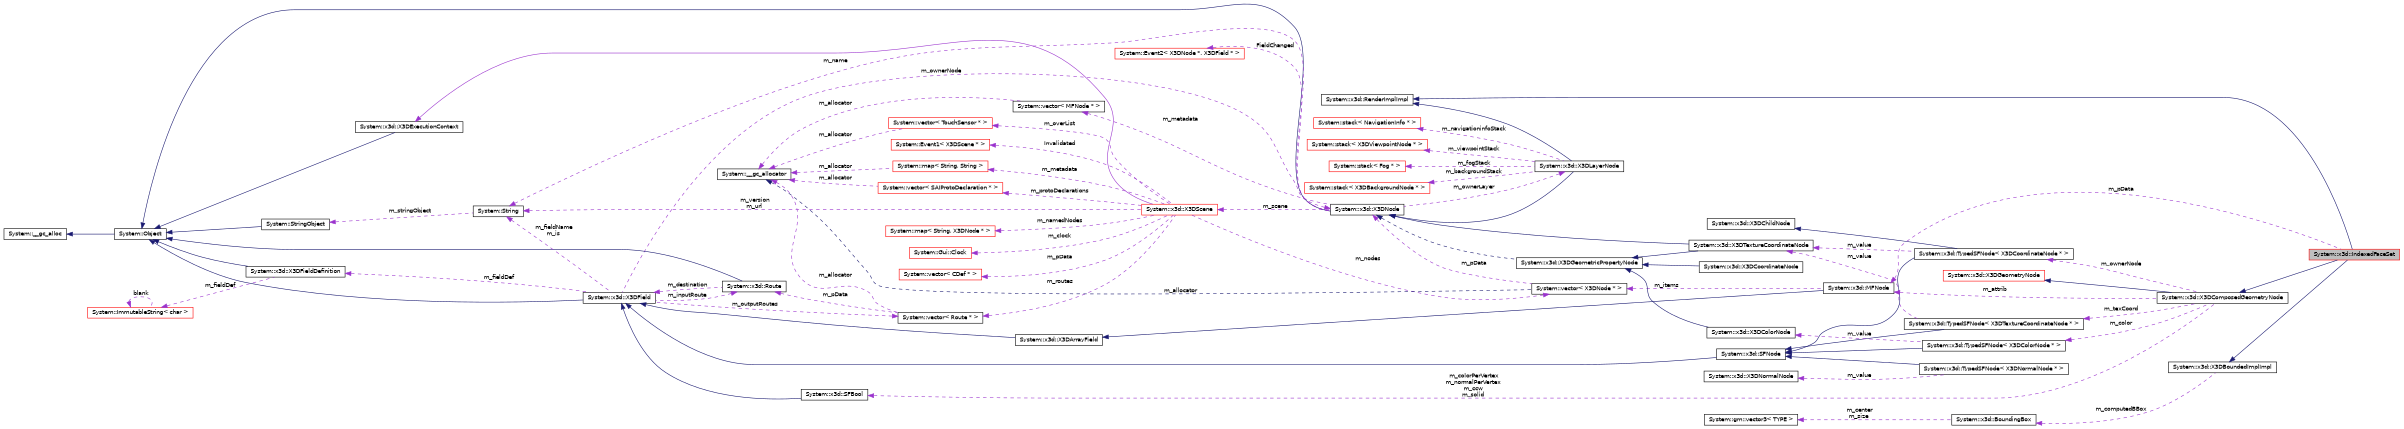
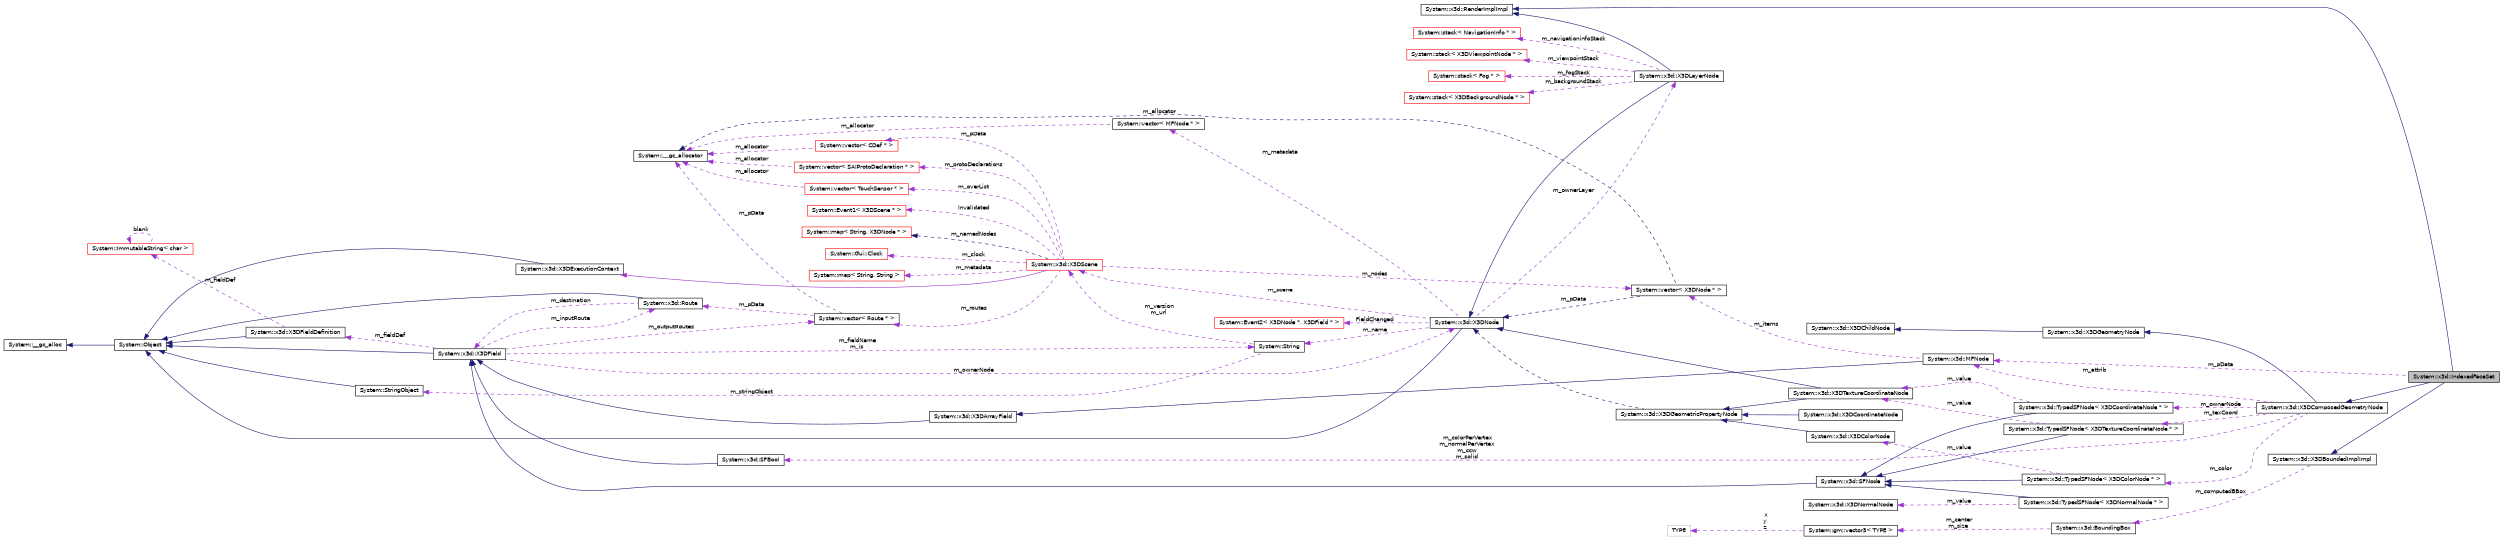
  digraph {
    rankdir=LR
    node [color=black fillcolor=white fontname=Helvetica fontsize=10 shape=record style=filled]
    edge [color=darkorchid3 dir=back fontname=Helvetica fontsize=10 labelfontname=Helvetica labelfontsize=10 style=dashed]
-   n1 [color=red fillcolor=grey75 fontcolor=black height=0.2 label="System::x3d::IndexedFaceSet" width=0.4]
+   n1 [fillcolor=grey75 fontcolor=black height=0.2 label="System::x3d::IndexedFaceSet" width=0.4]
    n2 [height=0.2 label="System::x3d::X3DComposedGeometryNode" width=0.4]
-   n3 [color=red height=0.2 label="System::x3d::X3DGeometryNode" width=0.4]
+   n3 [height=0.2 label="System::x3d::X3DGeometryNode" width=0.4]
    n4 [height=0.2 label="System::x3d::X3DChildNode" width=0.4]
    n5 [height=0.2 label="System::x3d::X3DNode" width=0.4]
    n6 [height=0.2 label="System::x3d::X3DLayerNode" width=0.4]
    n7 [height=0.2 label="System::x3d::X3DField" width=0.4]
    n8 [height=0.2 label="System::vector\< X3DNode * \>" width=0.4]
    n9 [height=0.2 label="System::x3d::X3DGeometricPropertyNode" width=0.4]
    n10 [height=0.2 label="System::x3d::X3DTextureCoordinateNode" width=0.4]
    n11 [height=0.2 label="System::x3d::Route" width=0.4]
    n12 [height=0.2 label="System::x3d::X3DArrayField" width=0.4]
    n13 [height=0.2 label="System::x3d::SFNode" width=0.4]
    n14 [height=0.2 label="System::x3d::SFBool" width=0.4]
    n15 [height=0.2 label="System::x3d::MFNode" width=0.4]
    n16 [color=red height=0.2 label="System::x3d::X3DScene" width=0.4]
    n17 [height=0.2 label="System::x3d::X3DCoordinateNode" width=0.4]
    n18 [height=0.2 label="System::x3d::X3DColorNode" width=0.4]
    n19 [height=0.2 label="System::Object" width=0.4]
    n20 [height=0.2 label="System::x3d::X3DFieldDefinition" width=0.4]
    n21 [height=0.2 label="System::StringObject" width=0.4]
    n22 [height=0.2 label="System::x3d::X3DExecutionContext" width=0.4]
    n23 [height=0.2 label="System::vector\< Route * \>" width=0.4]
    n24 [height=0.2 label="System::String" width=0.4]
    n25 [height=0.2 label="System::__gc_alloc" width=0.4]
    n26 [height=0.2 label="System::x3d::RenderImplImpl" width=0.4]
    n27 [color=red height=0.2 label="System::stack\< NavigationInfo * \>" width=0.4]
    n28 [color=red height=0.2 label="System::stack\< X3DViewpointNode * \>" width=0.4]
    n29 [color=red height=0.2 label="System::stack\< Fog * \>" width=0.4]
    n30 [color=red height=0.2 label="System::stack\< X3DBackgroundNode * \>" width=0.4]
    n31 [height=0.2 label="System::vector\< MFNode * \>" width=0.4]
    n32 [height=0.2 label="System::__gc_allocator" width=0.4]
    n33 [color=red height=0.2 label="System::vector\< CDef * \>" width=0.4]
    n34 [color=red height=0.2 label="System::vector\< SAIProtoDeclaration * \>" width=0.4]
    n35 [color=red height=0.2 label="System::vector\< TouchSensor * \>" width=0.4]
    n36 [height=0.2 label="System::x3d::TypedSFNode\< X3DNormalNode * \>" width=0.4]
    n37 [height=0.2 label="System::x3d::TypedSFNode\< X3DCoordinateNode * \>" width=0.4]
    n38 [height=0.2 label="System::x3d::TypedSFNode\< X3DColorNode * \>" width=0.4]
    n39 [height=0.2 label="System::x3d::TypedSFNode\< X3DTextureCoordinateNode * \>" width=0.4]
    n40 [color=red height=0.2 label="System::ImmutableString\< char \>" width=0.4]
    n41 [color=red height=0.2 label="System::Event1\< X3DScene * \>" width=0.4]
    n42 [color=red height=0.2 label="System::map\< String, X3DNode * \>" width=0.4]
    n43 [color=red height=0.2 label="System::Gui::Clock" width=0.4]
    n44 [color=red height=0.2 label="System::map\< String, String \>" width=0.4]
    n45 [color=red height=0.2 label="System::Event2\< X3DNode *, X3DField * \>" width=0.4]
    n46 [height=0.2 label="System::x3d::X3DNormalNode" width=0.4]
    n47 [height=0.2 label="System::x3d::X3DBoundedImplImpl" width=0.4]
    n48 [height=0.2 label="System::x3d::BoundingBox" width=0.4]
    n49 [height=0.2 label="System::gm::vector3\< TYPE \>" width=0.4]
+   n50 [color=grey75 height=0.2 label=TYPE width=0.4]
    n2 -> n1 [color=midnightblue style=solid]
    n3 -> n2 [color=midnightblue style=solid]
-   n4 -> n37 [color=midnightblue style=solid]
+   n4 -> n3 [color=midnightblue style=solid]
    n5 -> n6 [color=midnightblue style=solid]
    n5 -> n7 [label=" m_ownerNode"]
-   n5 -> n8 [label=" m_pData"]
+   n5 -> n8 [color=midnightblue label=" m_pData"]
    n5 -> n9 [color=midnightblue]
    n5 -> n10 [color=midnightblue style=solid]
    n6 -> n5 [label=" m_ownerLayer"]
    n7 -> n11 [label=" m_destination"]
    n7 -> n12 [color=midnightblue style=solid]
    n7 -> n13 [color=midnightblue style=solid]
    n7 -> n14 [color=midnightblue style=solid]
    n8 -> n15 [label=" m_items"]
    n8 -> n16 [label=" m_nodes"]
    n9 -> n10 [color=midnightblue style=solid]
    n9 -> n17 [color=midnightblue style=solid]
    n9 -> n18 [color=midnightblue style=solid]
    n10 -> n37 [label=" m_value"]
    n10 -> n39 [label=" m_value"]
    n11 -> n7 [label=" m_inputRoute"]
    n11 -> n23 [label=" m_pData"]
    n12 -> n15 [color=midnightblue style=solid]
    n13 -> n36 [color=midnightblue style=solid]
    n13 -> n37 [color=midnightblue style=solid]
    n13 -> n38 [color=midnightblue style=solid]
    n13 -> n39 [color=midnightblue style=solid]
    n14 -> n2 [label=" m_colorPerVertex\nm_normalPerVertex\nm_ccw\nm_solid"]
    n15 -> n1 [label=" m_pData"]
    n15 -> n2 [label=" m_attrib"]
    n16 -> n5 [label=" m_scene"]
    n18 -> n38 [label=" m_value"]
    n19 -> n5 [color=midnightblue style=solid]
    n19 -> n7 [color=midnightblue style=solid]
    n19 -> n11 [color=midnightblue style=solid]
    n19 -> n20 [color=midnightblue style=solid]
    n19 -> n21 [color=midnightblue style=solid]
    n19 -> n22 [color=midnightblue style=solid]
    n20 -> n7 [label=" m_fieldDef"]
    n21 -> n24 [label=" m_stringObject"]
    n22 -> n16 [style=solid]
    n23 -> n7 [label=" m_outputRoutes"]
    n23 -> n16 [label=" m_routes"]
    n24 -> n5 [label=" m_name"]
    n24 -> n7 [label=" m_fieldName\nm_is"]
-   n24 -> n16 [label=" m_version\nm_url"]
+   n16 -> n24 [label=" m_version\nm_url"]
    n25 -> n19 [color=midnightblue style=solid]
    n26 -> n1 [color=midnightblue style=solid]
    n26 -> n6 [color=midnightblue style=solid]
    n27 -> n6 [label=" m_navigationinfoStack"]
    n28 -> n6 [label=" m_viewpointStack"]
    n29 -> n6 [label=" m_fogStack"]
    n30 -> n6 [label=" m_backgroundStack"]
    n31 -> n5 [label=" m_metadata"]
    n32 -> n8 [color=midnightblue label=" m_allocator"]
-   n32 -> n23 [label=" m_allocator"]
+   n32 -> n23 [label=" m_pData"]
    n32 -> n31 [label=" m_allocator"]
-   n32 -> n44 [label=" m_allocator"]
+   n32 -> n33 [label=" m_allocator"]
    n32 -> n34 [label=" m_allocator"]
    n32 -> n35 [label=" m_allocator"]
    n33 -> n16 [label=" m_pData"]
    n34 -> n16 [label=" m_protoDeclarations"]
    n35 -> n16 [label=" m_overList"]
    n37 -> n2 [label=" m_ownerNode"]
    n38 -> n2 [label=" m_color"]
    n39 -> n2 [label=" m_texCoord"]
    n40 -> n20 [label=" m_fieldDef"]
    n40 -> n40 [label=" blank"]
    n41 -> n16 [label=" Invalidated"]
-   n42 -> n16 [label=" m_namedNodes"]
+   n42 -> n16 [color=midnightblue label=" m_namedNodes"]
    n43 -> n16 [label=" m_clock"]
    n44 -> n16 [label=" m_metadata"]
    n45 -> n5 [label=" FieldChanged"]
    n46 -> n36 [label=" m_value"]
    n47 -> n1 [color=midnightblue style=solid]
    n48 -> n47 [label=" m_computedBBox"]
    n49 -> n48 [label=" m_center\nm_size"]
+   n50 -> n49 [label=" x\ny\nz"]
  }
